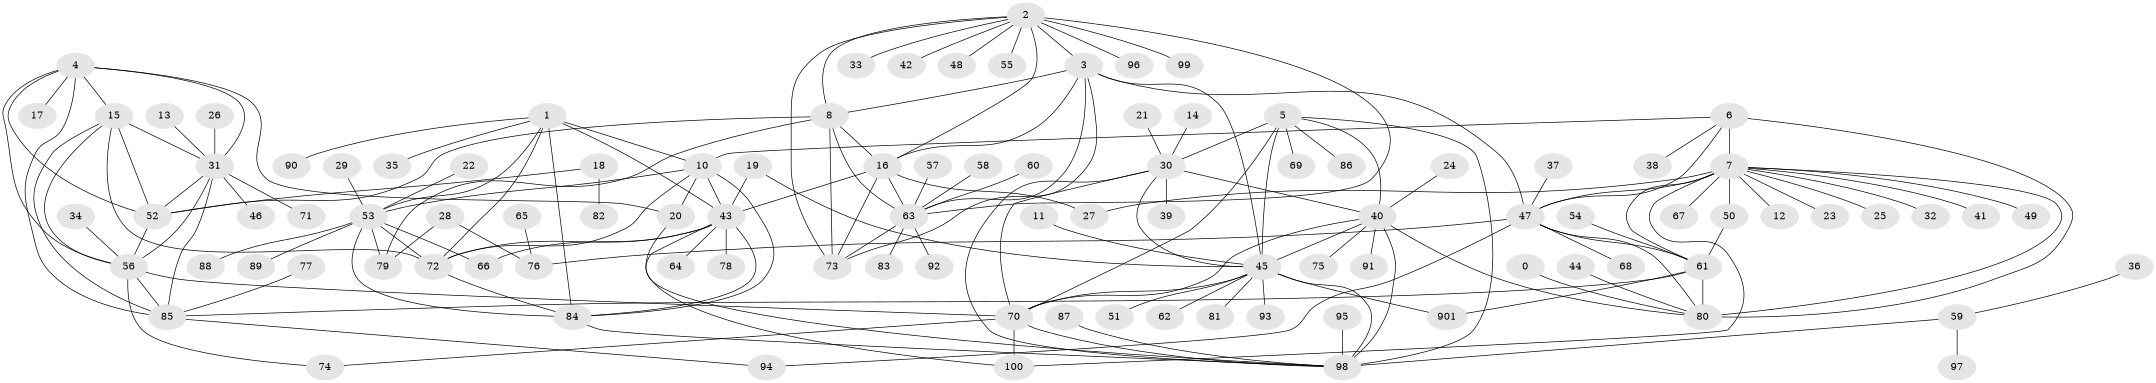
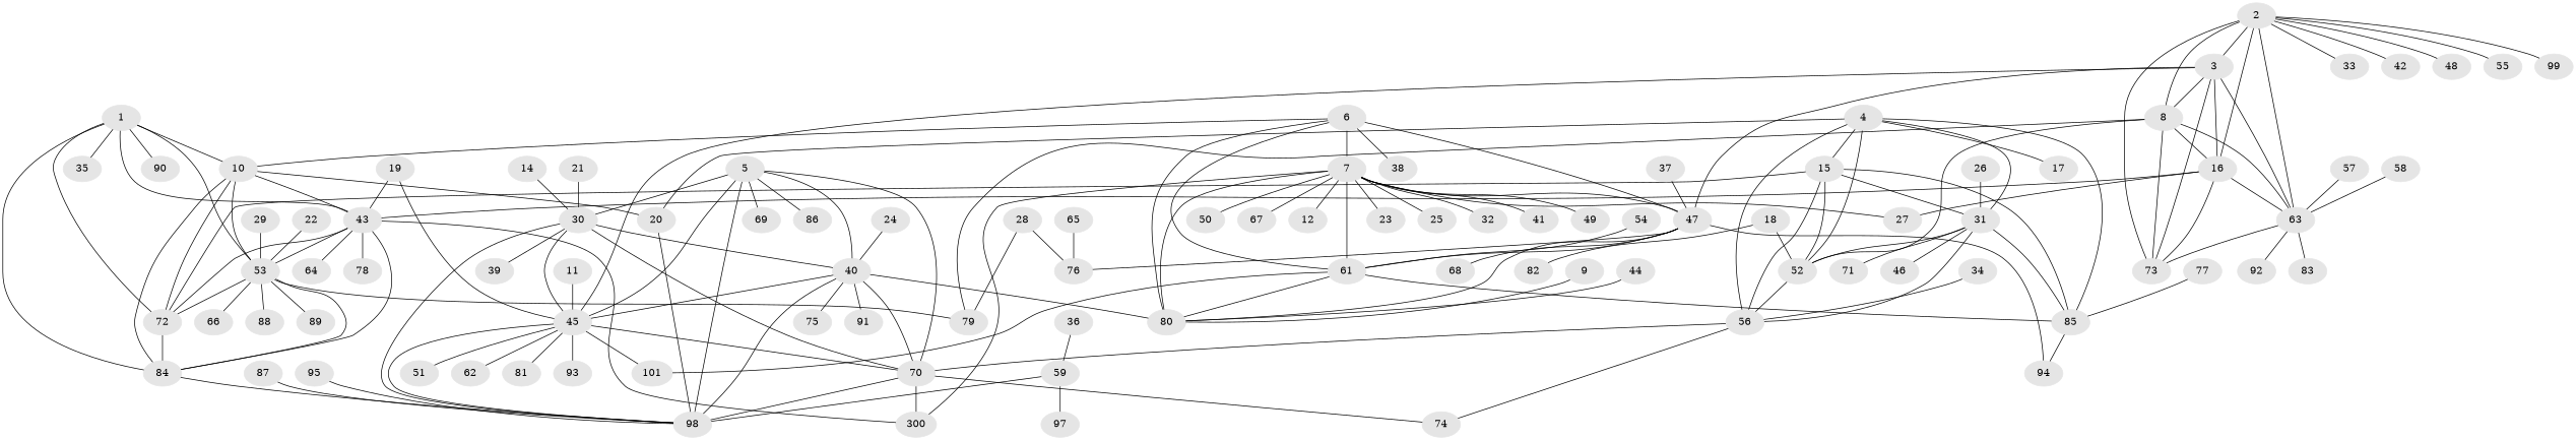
  graph {
    node [color=gray90 style=filled]
    edge [weight=1.0]
    1
    10
    35
    43
    53
    72
    84
    90
    20
-   100
+   100 [label=300]
    64
    78
    79
    66
    88
    89
    98
    2
    3
    8
    16
    33
    42
    48
    55
    63
    73
-   96
    99
    45
    47
    52
    27
    83
    92
    70
    51
    62
    81
    93
-   101 [label=901]
+   101
    61
    80
    76
    68
    94
    4
    15
    17
    31
    56
    85
    46
    71
    74
    5
    30
    40
    69
    86
    39
    75
    91
    6
    7
    38
    12
    23
    25
    32
    41
    49
    50
    67
-   9 [label=0]
+   9
    11
-   13
    14
    18
    82
    19
    21
    22
    24
    26
    28
    29
    34
    36
    59
    97
    37
    44
    54
    57
    58
-   60
    65
    77
    87
    95
    1 -- 10 [weight=2.0]
    1 -- 35
    1 -- 43 [weight=2.0]
    1 -- 53 [weight=2.0]
    1 -- 72 [weight=2.0]
    1 -- 84 [weight=2.0]
    1 -- 90
    10 -- 43
    10 -- 53
    10 -- 72
    10 -- 84
    10 -- 20
-   43 -- 66
+   43 -- 53
    43 -- 72
    43 -- 84
    43 -- 100
    43 -- 64
    43 -- 78
    53 -- 72
    53 -- 84
    53 -- 79
    53 -- 66
    53 -- 88
    53 -- 89
    72 -- 84
    84 -- 98
    20 -- 98
    2 -- 3 [weight=2.0]
    2 -- 8 [weight=2.0]
    2 -- 16 [weight=2.0]
    2 -- 33
    2 -- 42
    2 -- 48
    2 -- 55
    2 -- 63 [weight=2.0]
    2 -- 73 [weight=2.0]
-   2 -- 96
    2 -- 99
    3 -- 8
    3 -- 16
    3 -- 63
    3 -- 73
    3 -- 45
    3 -- 47
    8 -- 79
    8 -- 16
    8 -- 63
    8 -- 73
    8 -- 52
    16 -- 43
    16 -- 63
    16 -- 73
    16 -- 27
    63 -- 73
    63 -- 83
    63 -- 92
    45 -- 98
    45 -- 70
    45 -- 51
    45 -- 62
    45 -- 81
    45 -- 93
    45 -- 101
    47 -- 61
    47 -- 80
    47 -- 76
    47 -- 68
    47 -- 94
    52 -- 56
    70 -- 100
    70 -- 98
    70 -- 74
    61 -- 101
    61 -- 80
    61 -- 85
    4 -- 20
    4 -- 52 [weight=2.0]
    4 -- 15 [weight=2.0]
    4 -- 17
    4 -- 31 [weight=2.0]
    4 -- 56 [weight=2.0]
    4 -- 85 [weight=2.0]
    15 -- 72 [weight=2.0]
    15 -- 52
    15 -- 31
    15 -- 56
    15 -- 85
    31 -- 52
    31 -- 56
    31 -- 85
    31 -- 46
    31 -- 71
    56 -- 70
-   56 -- 85
    56 -- 74
    85 -- 94
    5 -- 98 [weight=2.0]
    5 -- 45 [weight=2.0]
    5 -- 70 [weight=2.0]
    5 -- 30 [weight=2.0]
    5 -- 40 [weight=2.0]
    5 -- 69
    5 -- 86
    30 -- 98
    30 -- 45
    30 -- 70
    30 -- 40
    30 -- 39
    40 -- 98
    40 -- 45
    40 -- 70
    40 -- 80
    40 -- 75
    40 -- 91
    6 -- 10
    6 -- 47 [weight=2.0]
-   50 -- 61 [weight=2.0]
+   6 -- 61 [weight=2.0]
    6 -- 80 [weight=2.0]
    6 -- 7 [weight=4.0]
    6 -- 38
    7 -- 100
    7 -- 47 [weight=2.0]
    7 -- 27
    7 -- 61 [weight=2.0]
    7 -- 80 [weight=2.0]
    7 -- 12
    7 -- 23
    7 -- 25
    7 -- 32
    7 -- 41
    7 -- 49
    7 -- 50
    7 -- 67
    9 -- 80
    11 -- 45
-   13 -- 31
    14 -- 30
    18 -- 52
    18 -- 82
    19 -- 43
    19 -- 45
    21 -- 30
    22 -- 53
    24 -- 40
    26 -- 31
    28 -- 79
    28 -- 76
    29 -- 53
    34 -- 56
    36 -- 59
    59 -- 98
    59 -- 97
    37 -- 47
    44 -- 80
    54 -- 61
    57 -- 63
    58 -- 63
-   60 -- 63
    65 -- 76
    77 -- 85
    87 -- 98
    95 -- 98
  }
